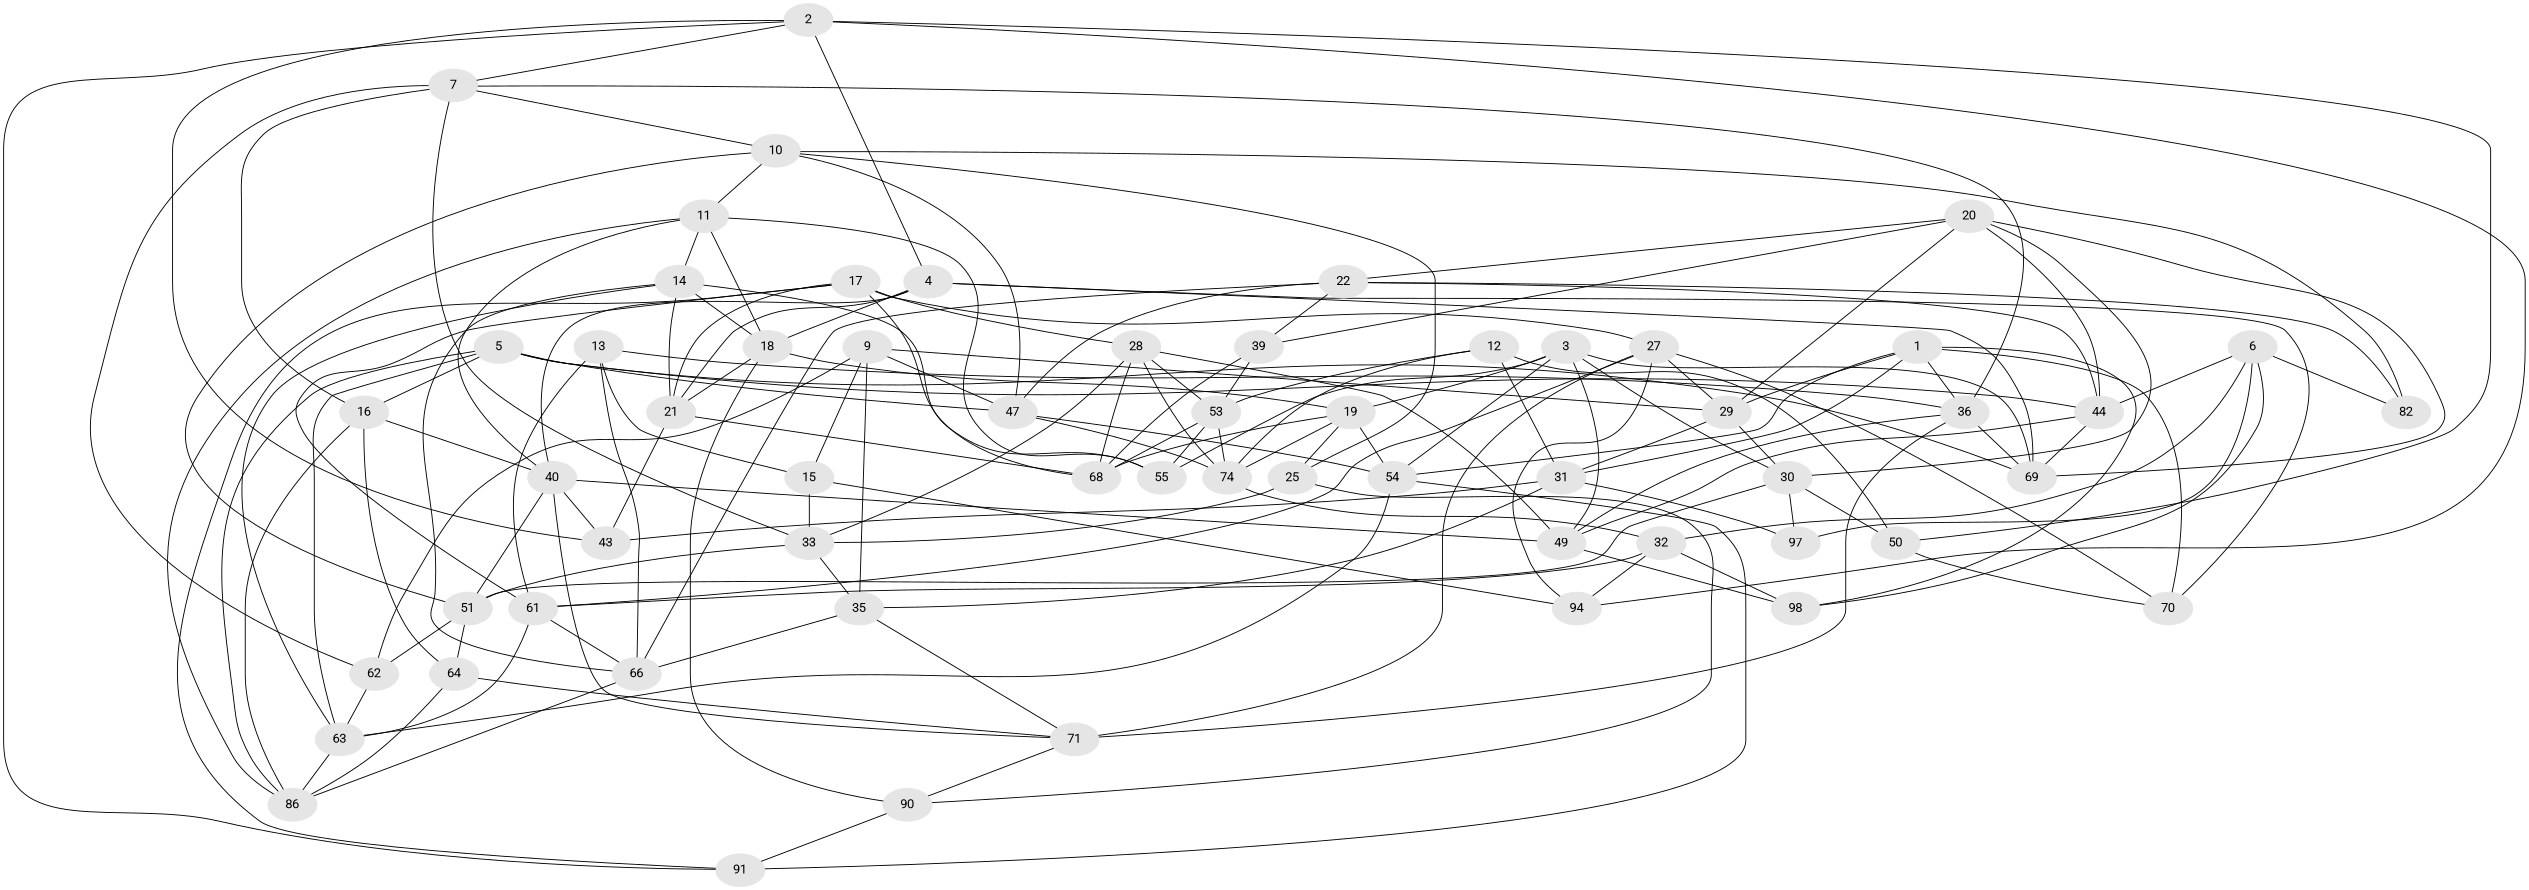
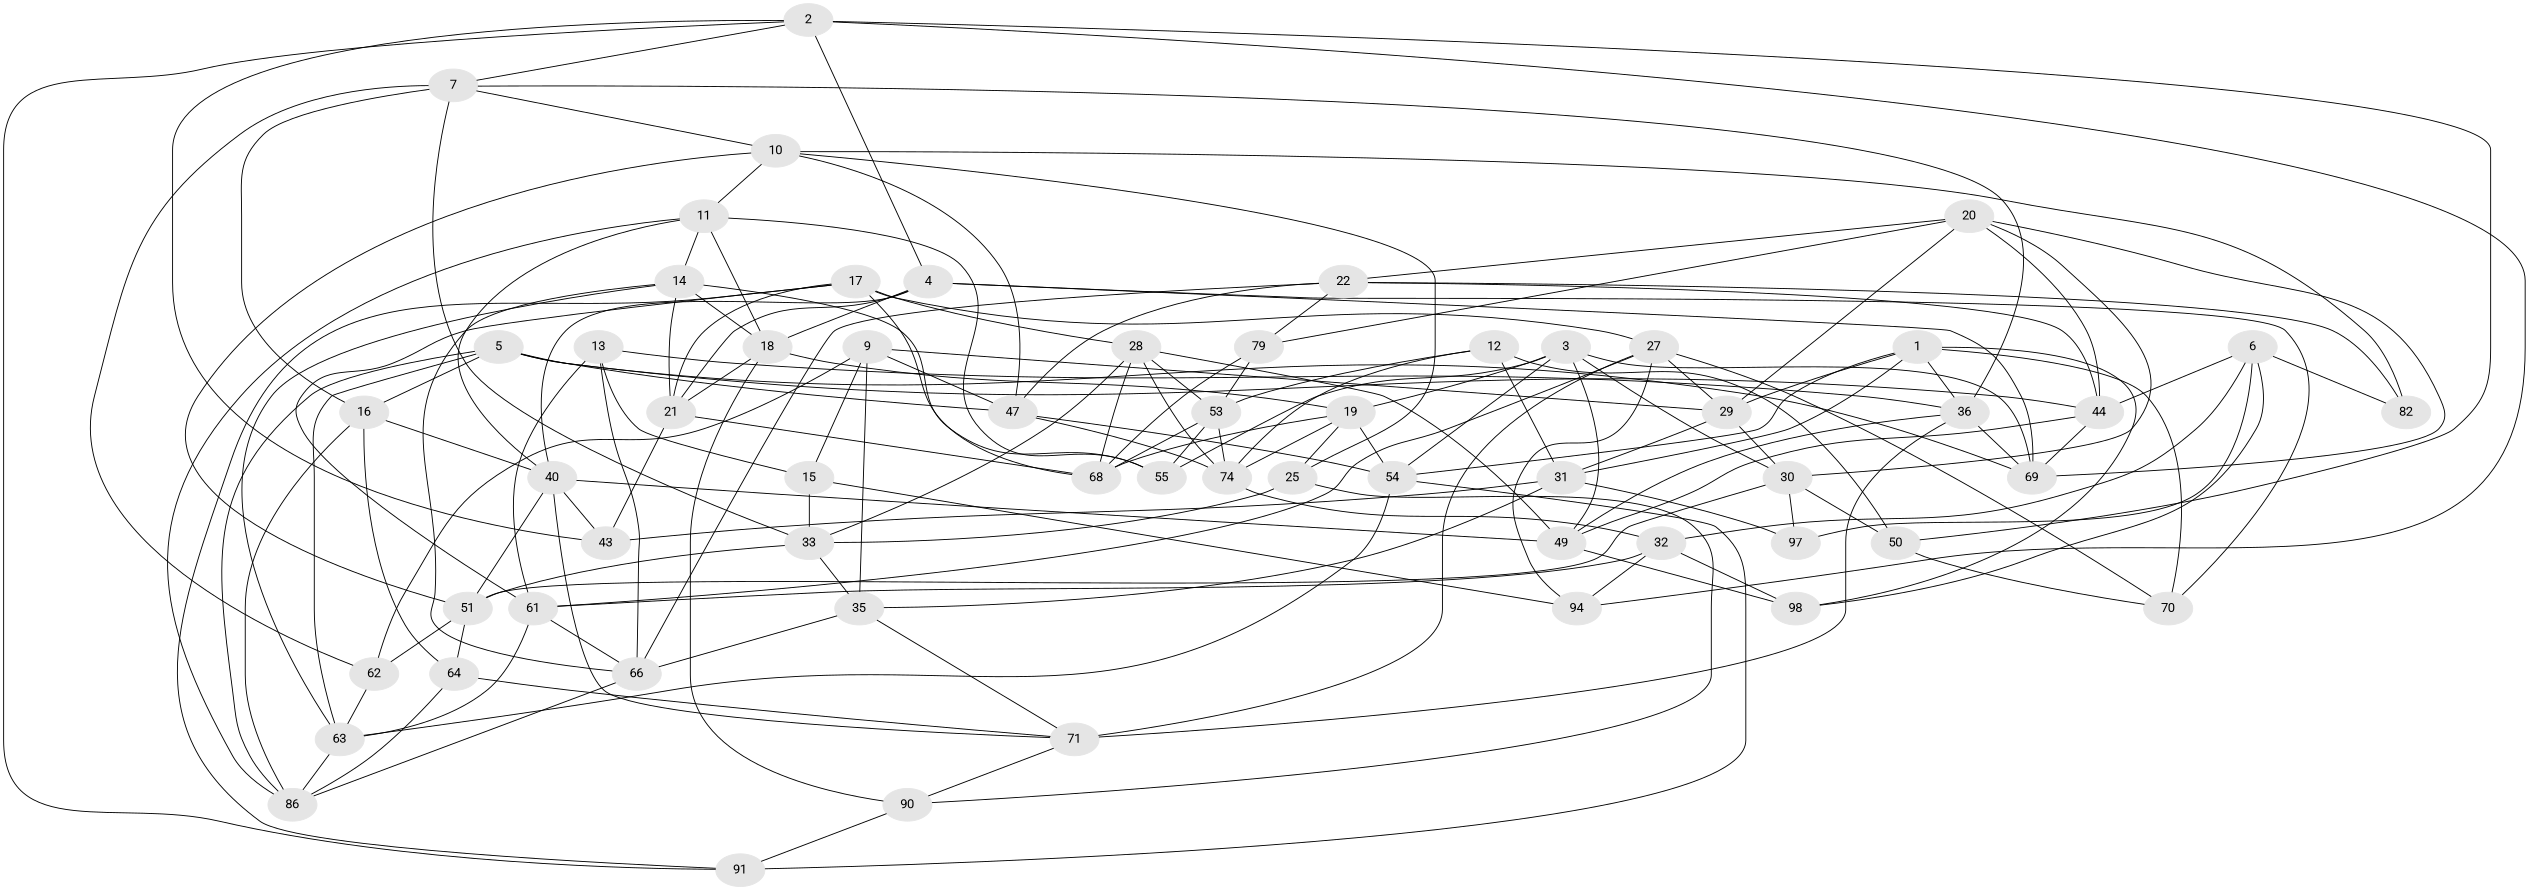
  graph {
    fontname=Roboto
    node [color=gray90 fontname=Roboto style=filled]
    edge [fontname=Roboto]
    1 [super="+23"]
    29 [super="+37"]
    31 [super="+78"]
    36 [super="+48"]
    54 [super="+67"]
    70
    98
    30 [super="+73"]
    43
    97
    35 [super="+46"]
    49 [super="+96"]
    69 [super="+92"]
    71 [super="+83"]
    91
    63 [super="+72"]
    2 [super="+57"]
    4 [super="+58"]
    7 [super="+95"]
    50
    94
    18 [super="+38"]
    21 [super="+34"]
    40 [super="+79"]
    16 [super="+41"]
    10 [super="+81"]
    33 [super="+77"]
    62
    3 [super="+8"]
    19 [super="+56"]
    55
    25
    74 [super="+85"]
    68 [super="+100"]
    51 [super="+52"]
    86 [super="+88"]
    64
    90
    5 [super="+60"]
    44 [super="+76"]
    47 [super="+87"]
    6 [super="+42"]
    32
    82
    61 [super="+89"]
    11 [super="+24"]
    9 [super="+84"]
    15
    66 [super="+80"]
    14 [super="+26"]
    12
    53 [super="+99"]
    13
    17 [super="+75"]
    27 [super="+65"]
    28 [super="+59"]
    20 [super="+93"]
    22 [super="+45"]
-   39
+   39 [label=79]
    1 -- 29
    1 -- 31
    1 -- 36
    1 -- 54
    1 -- 70
    1 -- 98
    29 -- 31
    29 -- 30
    31 -- 43
    31 -- 97
    31 -- 35
    36 -- 49
    36 -- 69
    36 -- 71
    54 -- 91
    54 -- 63
    30 -- 97
    30 -- 50
    30 -- 51
    35 -- 71
    35 -- 66
    49 -- 98
    71 -- 90
    63 -- 86
    2 -- 43
    2 -- 91
    2 -- 4
    2 -- 7
    2 -- 50
    2 -- 94
    4 -- 70
    4 -- 69
    4 -- 18
    4 -- 21
    4 -- 40
    7 -- 36
    7 -- 16
    7 -- 10
    7 -- 33
    7 -- 62
    50 -- 70
    18 -- 21
    18 -- 19
    18 -- 90
    21 -- 43
    21 -- 68
    40 -- 43
    40 -- 49
    40 -- 71
    40 -- 51
    16 -- 40
    16 -- 86
    16 -- 64
    10 -- 25
    10 -- 51
    10 -- 47
    10 -- 82
    10 -- 11
    33 -- 35
    33 -- 51
    62 -- 63
    3 -- 54
    3 -- 30
    3 -- 49
    3 -- 69
    3 -- 19
    3 -- 55
    19 -- 54
    19 -- 25
    19 -- 74
    19 -- 68
    25 -- 33
    25 -- 90
    74 -- 32
    51 -- 62
    51 -- 64
    64 -- 71
    64 -- 86
    90 -- 91
    5 -- 69
    5 -- 63
    5 -- 16
    5 -- 86
    5 -- 44
    5 -- 47
    44 -- 49
    44 -- 69
    47 -- 54
    47 -- 74
    6 -- 98
    6 -- 97 [weight=2]
    6 -- 44
    6 -- 32
    6 -- 82
    32 -- 98
    32 -- 94
    32 -- 61
    61 -- 63
    61 -- 66
    11 -- 18
    11 -- 40
    11 -- 55
    11 -- 86
    11 -- 14
    9 -- 29
    9 -- 35 [weight=2]
    9 -- 62
    9 -- 47
    9 -- 15
    15 -- 94
    15 -- 33
    66 -- 86
    14 -- 63
    14 -- 18
    14 -- 21
    14 -- 55
    14 -- 66
    12 -- 31
    12 -- 50
    12 -- 74
    12 -- 53
    53 -- 55
    53 -- 74
    53 -- 68
    13 -- 36
    13 -- 61
    13 -- 15
    13 -- 66
    17 -- 91
    17 -- 21
    17 -- 68
    17 -- 61
    17 -- 27
    17 -- 28
    27 -- 29
    27 -- 70
    27 -- 71
    27 -- 94
    27 -- 61
    28 -- 49
    28 -- 33
    28 -- 74
    28 -- 68
    28 -- 53
    20 -- 29
    20 -- 30
    20 -- 69
    20 -- 44
    20 -- 22
    20 -- 39
    22 -- 44
    22 -- 47
    22 -- 82
    22 -- 66
    22 -- 39
    39 -- 68
    39 -- 53
  }
